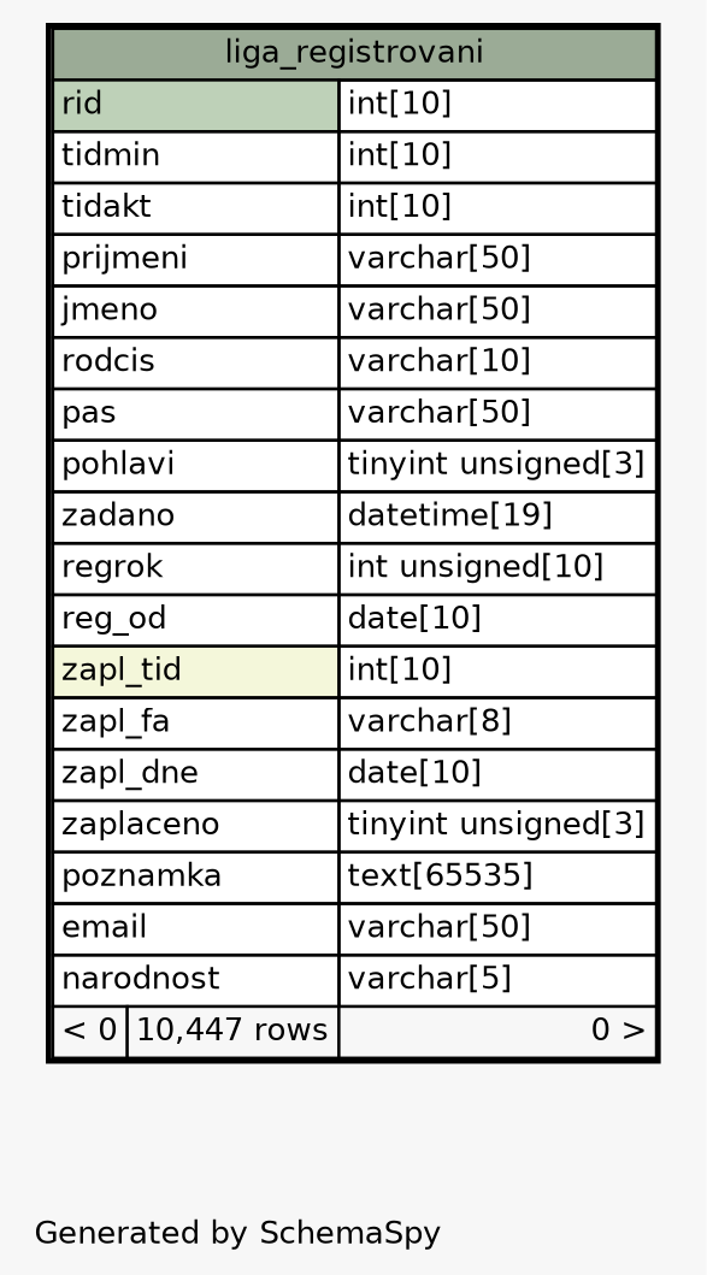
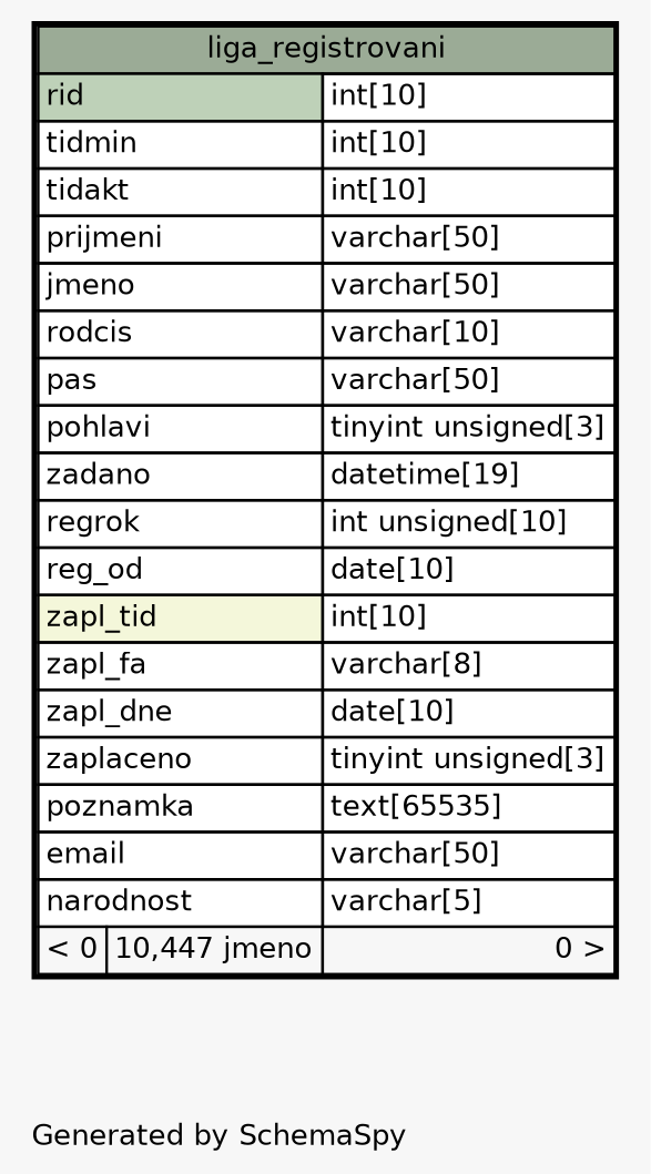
  digraph {
    bgcolor="#f7f7f7"
    fontname=Helvetica
    fontsize=11
    label="\nGenerated by SchemaSpy"
    labeljust=l
    nodesep=0.18
    rankdir=TB
    ranksep=0.46
-   n1 [fontname=Helvetica fontsize=11 label=<     <TABLE BORDER="2" CELLBORDER="1" CELLSPACING="0" BGCOLOR="#ffffff">       <TR><TD COLSPAN="3" BGCOLOR="#9bab96" ALIGN="CENTER">liga_registrovani</TD></TR>       <TR><TD PORT="rid" COLSPAN="2" BGCOLOR="#bed1b8" ALIGN="LEFT">rid</TD><TD PORT="rid.type" ALIGN="LEFT">int[10]</TD></TR>       <TR><TD PORT="tidmin" COLSPAN="2" ALIGN="LEFT">tidmin</TD><TD PORT="tidmin.type" ALIGN="LEFT">int[10]</TD></TR>       <TR><TD PORT="tidakt" COLSPAN="2" ALIGN="LEFT">tidakt</TD><TD PORT="tidakt.type" ALIGN="LEFT">int[10]</TD></TR>       <TR><TD PORT="prijmeni" COLSPAN="2" ALIGN="LEFT">prijmeni</TD><TD PORT="prijmeni.type" ALIGN="LEFT">varchar[50]</TD></TR>       <TR><TD PORT="jmeno" COLSPAN="2" ALIGN="LEFT">jmeno</TD><TD PORT="jmeno.type" ALIGN="LEFT">varchar[50]</TD></TR>       <TR><TD PORT="rodcis" COLSPAN="2" ALIGN="LEFT">rodcis</TD><TD PORT="rodcis.type" ALIGN="LEFT">varchar[10]</TD></TR>       <TR><TD PORT="pas" COLSPAN="2" ALIGN="LEFT">pas</TD><TD PORT="pas.type" ALIGN="LEFT">varchar[50]</TD></TR>       <TR><TD PORT="pohlavi" COLSPAN="2" ALIGN="LEFT">pohlavi</TD><TD PORT="pohlavi.type" ALIGN="LEFT">tinyint unsigned[3]</TD></TR>       <TR><TD PORT="zadano" COLSPAN="2" ALIGN="LEFT">zadano</TD><TD PORT="zadano.type" ALIGN="LEFT">datetime[19]</TD></TR>       <TR><TD PORT="regrok" COLSPAN="2" ALIGN="LEFT">regrok</TD><TD PORT="regrok.type" ALIGN="LEFT">int unsigned[10]</TD></TR>       <TR><TD PORT="reg_od" COLSPAN="2" ALIGN="LEFT">reg_od</TD><TD PORT="reg_od.type" ALIGN="LEFT">date[10]</TD></TR>       <TR><TD PORT="zapl_tid" COLSPAN="2" BGCOLOR="#f4f7da" ALIGN="LEFT">zapl_tid</TD><TD PORT="zapl_tid.type" ALIGN="LEFT">int[10]</TD></TR>       <TR><TD PORT="zapl_fa" COLSPAN="2" ALIGN="LEFT">zapl_fa</TD><TD PORT="zapl_fa.type" ALIGN="LEFT">varchar[8]</TD></TR>       <TR><TD PORT="zapl_dne" COLSPAN="2" ALIGN="LEFT">zapl_dne</TD><TD PORT="zapl_dne.type" ALIGN="LEFT">date[10]</TD></TR>       <TR><TD PORT="zaplaceno" COLSPAN="2" ALIGN="LEFT">zaplaceno</TD><TD PORT="zaplaceno.type" ALIGN="LEFT">tinyint unsigned[3]</TD></TR>       <TR><TD PORT="poznamka" COLSPAN="2" ALIGN="LEFT">poznamka</TD><TD PORT="poznamka.type" ALIGN="LEFT">text[65535]</TD></TR>       <TR><TD PORT="email" COLSPAN="2" ALIGN="LEFT">email</TD><TD PORT="email.type" ALIGN="LEFT">varchar[50]</TD></TR>       <TR><TD PORT="narodnost" COLSPAN="2" ALIGN="LEFT">narodnost</TD><TD PORT="narodnost.type" ALIGN="LEFT">varchar[5]</TD></TR>       <TR><TD ALIGN="LEFT" BGCOLOR="#f7f7f7">&lt; 0</TD><TD ALIGN="RIGHT" BGCOLOR="#f7f7f7">10,447 rows</TD><TD ALIGN="RIGHT" BGCOLOR="#f7f7f7">0 &gt;</TD></TR>     </TABLE>> shape=plaintext]
+   n1 [fontname=Helvetica fontsize=11 label=<     <TABLE BORDER="2" CELLBORDER="1" CELLSPACING="0" BGCOLOR="#ffffff">       <TR><TD COLSPAN="3" BGCOLOR="#9bab96" ALIGN="CENTER">liga_registrovani</TD></TR>       <TR><TD PORT="rid" COLSPAN="2" BGCOLOR="#bed1b8" ALIGN="LEFT">rid</TD><TD PORT="rid.type" ALIGN="LEFT">int[10]</TD></TR>       <TR><TD PORT="tidmin" COLSPAN="2" ALIGN="LEFT">tidmin</TD><TD PORT="tidmin.type" ALIGN="LEFT">int[10]</TD></TR>       <TR><TD PORT="tidakt" COLSPAN="2" ALIGN="LEFT">tidakt</TD><TD PORT="tidakt.type" ALIGN="LEFT">int[10]</TD></TR>       <TR><TD PORT="prijmeni" COLSPAN="2" ALIGN="LEFT">prijmeni</TD><TD PORT="prijmeni.type" ALIGN="LEFT">varchar[50]</TD></TR>       <TR><TD PORT="jmeno" COLSPAN="2" ALIGN="LEFT">jmeno</TD><TD PORT="jmeno.type" ALIGN="LEFT">varchar[50]</TD></TR>       <TR><TD PORT="rodcis" COLSPAN="2" ALIGN="LEFT">rodcis</TD><TD PORT="rodcis.type" ALIGN="LEFT">varchar[10]</TD></TR>       <TR><TD PORT="pas" COLSPAN="2" ALIGN="LEFT">pas</TD><TD PORT="pas.type" ALIGN="LEFT">varchar[50]</TD></TR>       <TR><TD PORT="pohlavi" COLSPAN="2" ALIGN="LEFT">pohlavi</TD><TD PORT="pohlavi.type" ALIGN="LEFT">tinyint unsigned[3]</TD></TR>       <TR><TD PORT="zadano" COLSPAN="2" ALIGN="LEFT">zadano</TD><TD PORT="zadano.type" ALIGN="LEFT">datetime[19]</TD></TR>       <TR><TD PORT="regrok" COLSPAN="2" ALIGN="LEFT">regrok</TD><TD PORT="regrok.type" ALIGN="LEFT">int unsigned[10]</TD></TR>       <TR><TD PORT="reg_od" COLSPAN="2" ALIGN="LEFT">reg_od</TD><TD PORT="reg_od.type" ALIGN="LEFT">date[10]</TD></TR>       <TR><TD PORT="zapl_tid" COLSPAN="2" BGCOLOR="#f4f7da" ALIGN="LEFT">zapl_tid</TD><TD PORT="zapl_tid.type" ALIGN="LEFT">int[10]</TD></TR>       <TR><TD PORT="zapl_fa" COLSPAN="2" ALIGN="LEFT">zapl_fa</TD><TD PORT="zapl_fa.type" ALIGN="LEFT">varchar[8]</TD></TR>       <TR><TD PORT="zapl_dne" COLSPAN="2" ALIGN="LEFT">zapl_dne</TD><TD PORT="zapl_dne.type" ALIGN="LEFT">date[10]</TD></TR>       <TR><TD PORT="zaplaceno" COLSPAN="2" ALIGN="LEFT">zaplaceno</TD><TD PORT="zaplaceno.type" ALIGN="LEFT">tinyint unsigned[3]</TD></TR>       <TR><TD PORT="poznamka" COLSPAN="2" ALIGN="LEFT">poznamka</TD><TD PORT="poznamka.type" ALIGN="LEFT">text[65535]</TD></TR>       <TR><TD PORT="email" COLSPAN="2" ALIGN="LEFT">email</TD><TD PORT="email.type" ALIGN="LEFT">varchar[50]</TD></TR>       <TR><TD PORT="narodnost" COLSPAN="2" ALIGN="LEFT">narodnost</TD><TD PORT="narodnost.type" ALIGN="LEFT">varchar[5]</TD></TR>       <TR><TD ALIGN="LEFT" BGCOLOR="#f7f7f7">&lt; 0</TD><TD ALIGN="RIGHT" BGCOLOR="#f7f7f7">10,447 jmeno</TD><TD ALIGN="RIGHT" BGCOLOR="#f7f7f7">0 &gt;</TD></TR>     </TABLE>> shape=plaintext]
  }
